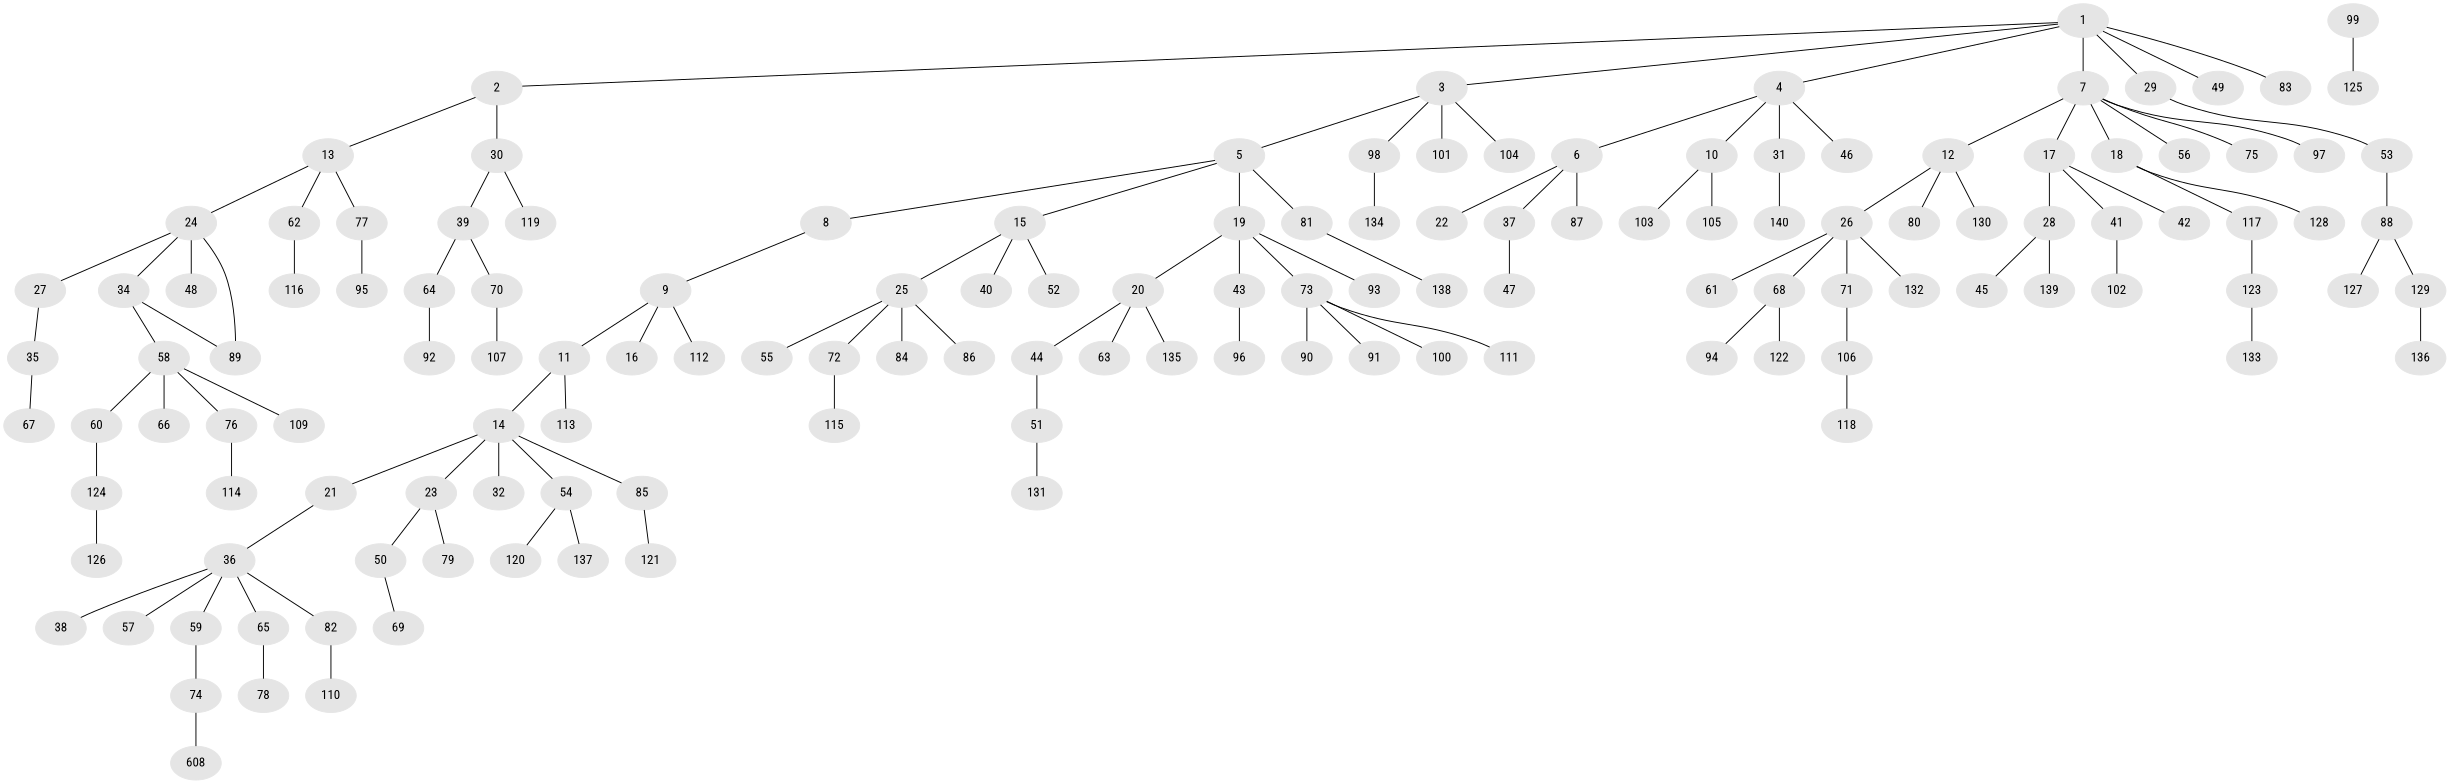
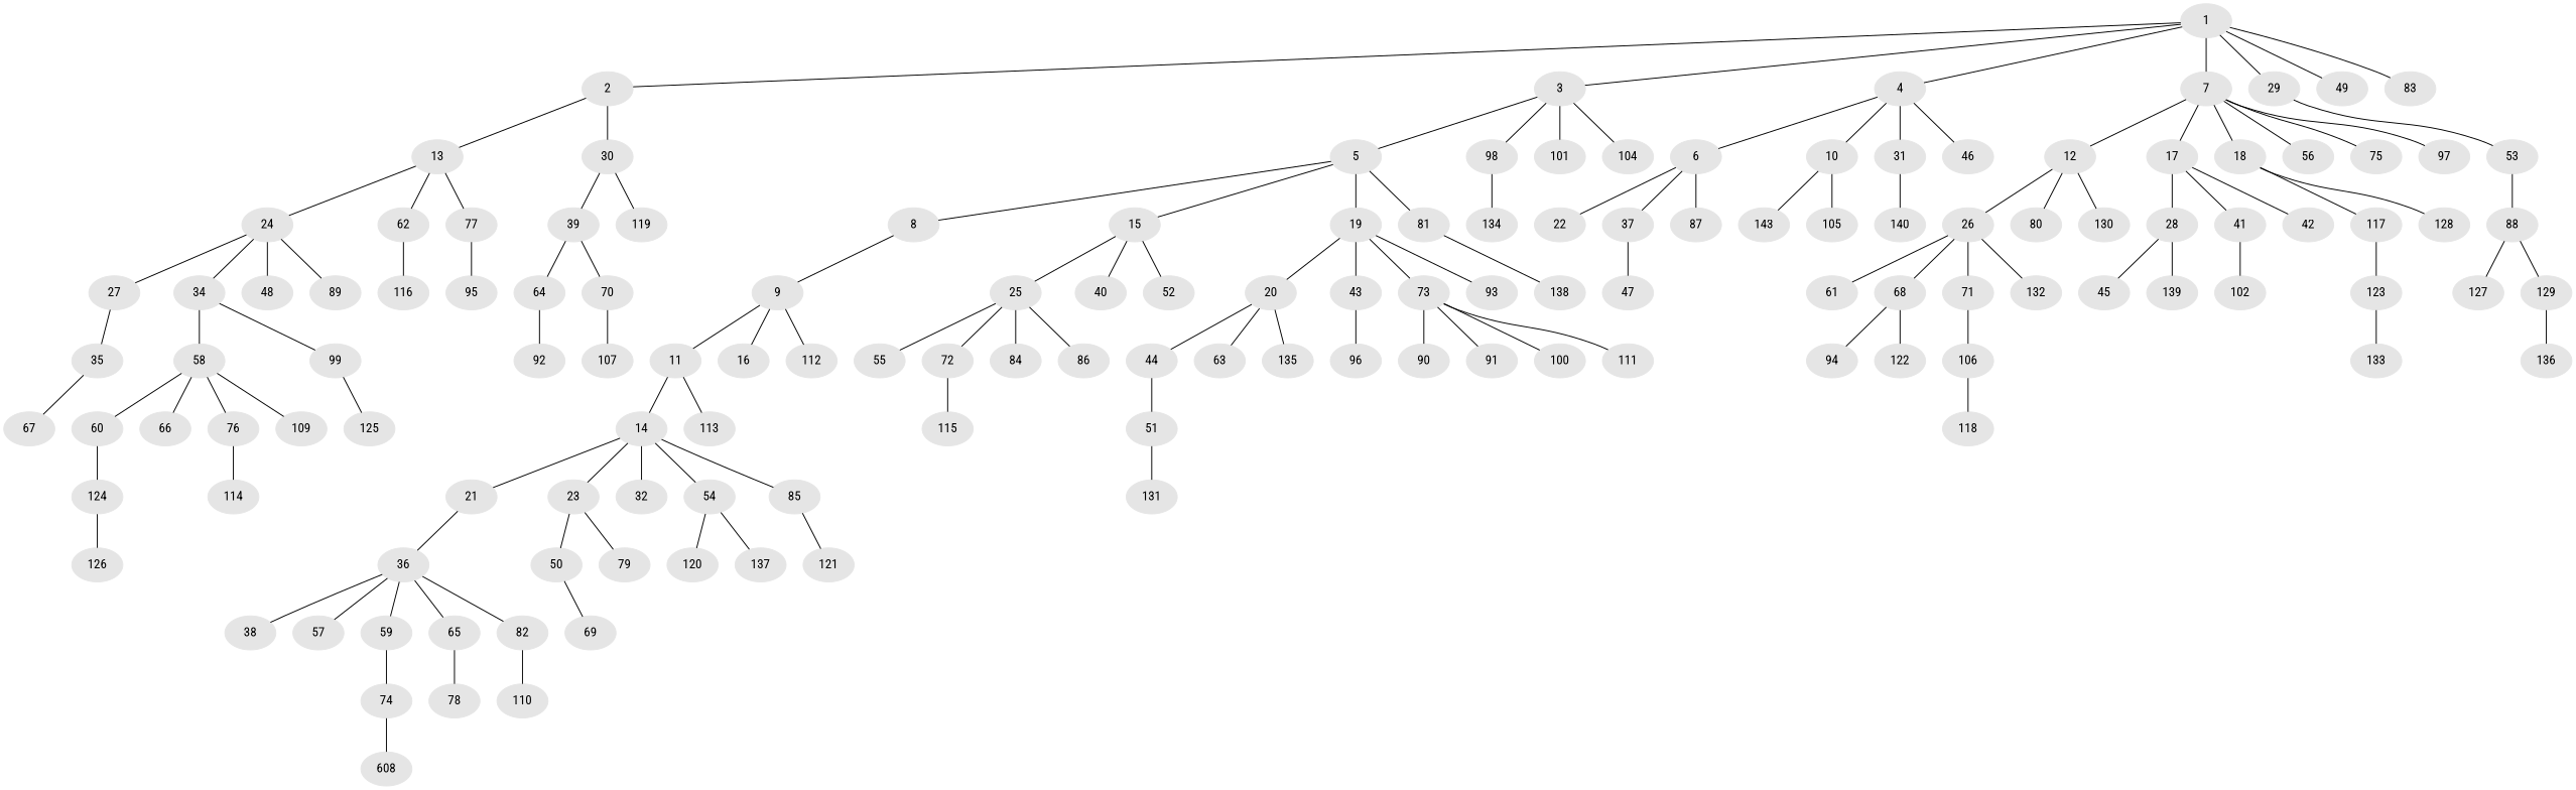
  graph {
    fontname="Roboto Condensed"
    node [color=gray90 fontname="Roboto Condensed" style=filled]
    edge [fontname="Roboto Condensed"]
    1
    2
    3
    4
    7
    29
    49
    83
    13
    30
    5
    98
    101
    104
    6
    10
    31
    46
    12
    17
    18
    56
    75
    97
    53
    24
    62
    77
    39
    119
    8
    15
    19
    81
    134
    22
    37
    87
-   103
+   103 [label=143]
    105
    140
    9
    25
    40
    52
    20
    43
    73
    93
    138
    47
    26
    80
    130
    28
    41
    42
    117
    128
    11
    16
    112
    14
    113
    21
    23
    32
    54
    85
    61
    68
    71
    132
    27
    34
    48
    89
    116
    95
    36
    50
    79
    120
    137
    121
    55
    72
    84
    86
    45
    139
    102
    123
    44
    63
    135
    96
    90
    91
    100
    111
    51
    38
    57
    59
    65
    82
    69
    35
    58
    99
    115
    94
    122
    106
    67
    88
    64
    70
    60
    66
    76
    109
    125
    74
    78
    110
    92
    107
    131
    127
    129
    124
    114
    n135 [label=608]
    126
    118
    136
    133
    1 -- 2
    1 -- 3
    1 -- 4
    1 -- 7
    1 -- 29
    1 -- 49
    1 -- 83
    2 -- 13
    2 -- 30
    3 -- 5
    3 -- 98
    3 -- 101
    3 -- 104
    4 -- 6
    4 -- 10
    4 -- 31
    4 -- 46
    7 -- 12
    7 -- 17
    7 -- 18
    7 -- 56
    7 -- 75
    7 -- 97
    29 -- 53
    13 -- 24
    13 -- 62
    13 -- 77
    30 -- 39
    30 -- 119
    5 -- 8
    5 -- 15
    5 -- 19
    5 -- 81
    98 -- 134
    6 -- 22
    6 -- 37
    6 -- 87
    10 -- 103
    10 -- 105
    31 -- 140
    12 -- 26
    12 -- 80
    12 -- 130
    17 -- 28
    17 -- 41
    17 -- 42
    18 -- 117
    18 -- 128
    53 -- 88
    24 -- 27
    24 -- 34
    24 -- 48
    24 -- 89
    62 -- 116
    77 -- 95
    39 -- 64
    39 -- 70
    8 -- 9
    15 -- 25
    15 -- 40
    15 -- 52
    19 -- 20
    19 -- 43
    19 -- 73
    19 -- 93
    81 -- 138
    37 -- 47
    9 -- 11
    9 -- 16
    9 -- 112
    25 -- 55
    25 -- 72
    25 -- 84
    25 -- 86
    20 -- 44
    20 -- 63
    20 -- 135
    43 -- 96
    73 -- 90
    73 -- 91
    73 -- 100
    73 -- 111
    26 -- 61
    26 -- 68
    26 -- 71
    26 -- 132
    28 -- 45
    28 -- 139
    41 -- 102
    117 -- 123
    11 -- 14
    11 -- 113
    14 -- 21
    14 -- 23
    14 -- 32
    14 -- 54
    14 -- 85
    21 -- 36
    23 -- 50
    23 -- 79
    54 -- 120
    54 -- 137
    85 -- 121
    68 -- 94
    68 -- 122
    71 -- 106
    27 -- 35
    34 -- 58
-   34 -- 89
+   34 -- 99
    36 -- 38
    36 -- 57
    36 -- 59
    36 -- 65
    36 -- 82
    50 -- 69
    72 -- 115
    123 -- 133
    44 -- 51
    51 -- 131
    59 -- 74
    65 -- 78
    82 -- 110
    35 -- 67
    58 -- 60
    58 -- 66
    58 -- 76
    58 -- 109
    99 -- 125
    106 -- 118
    88 -- 127
    88 -- 129
    64 -- 92
    70 -- 107
    60 -- 124
    76 -- 114
    74 -- n135
    129 -- 136
    124 -- 126
  }
